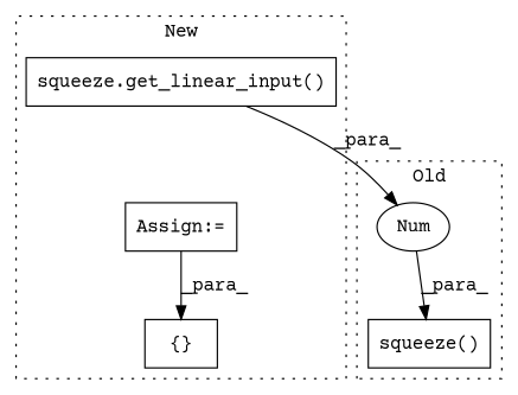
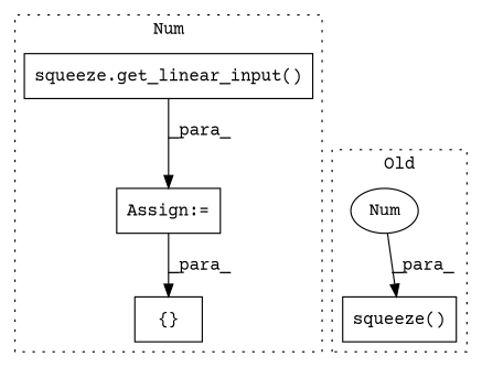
  digraph {
    fontname="Courier Prime"
    node [a=75 fontname="Courier Prime" shape=box]
    edge [fontname="Courier Prime"]
    n1 [l="44,1" label="squeeze()" s="1509,1554"]
    n2 [a=76 l=1 label=Num s=1553 shape=ellipse]
    n3 [l="17,1" label="squeeze.get_linear_input()" s="1781,1817"]
    n4 [a=59 l="1,0" label="{}" s="1848,1870"]
    n5 [a=68 l=3 label="Assign:=" s=1778]
    subgraph cluster_1 {
      label=Old
      style=dotted
      n1
      n2
    }
    subgraph cluster_2 {
-     label=New
+     label=Num
      style=dotted
      n3
      n4
      n5
    }
    n2 -> n1 [label=_para_]
-   n3 -> n2 [label=_para_]
+   n3 -> n5 [label=_para_]
    n5 -> n4 [label=_para_]
  }
